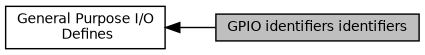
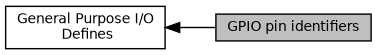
  digraph {
    rankdir=LR
    node [color=black fontname=Helvetica fontsize=10 shape=record style=filled]
-   n1 [fillcolor=grey75 fontcolor=black height=0.2 label="GPIO identifiers identifiers" width=0.4]
+   n1 [fillcolor=grey75 fontcolor=black height=0.2 label="GPIO pin identifiers" width=0.4]
    n2 [fillcolor=white height=0.2 label="General Purpose I/O\l Defines" width=0.4]
    n2 -> n1 [dir=back fontname=Helvetica fontsize=10 labelfontname=Helvetica labelfontsize=10 shape=plaintext style=solid]
  }
